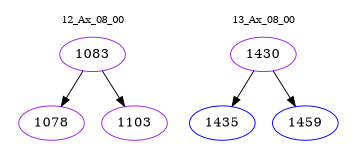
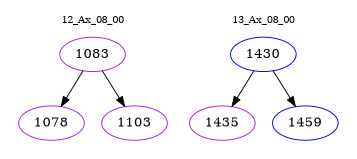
  digraph {
    node [color=purple]
    edge [color=black]
    n1 [label=1083]
    n2 [label=1078]
    n3 [label=1103]
-   n4 [label=1430]
-   n5 [color=blue label=1435]
+   n4 [color=blue label=1430]
+   n5 [label=1435]
    n6 [color=blue label=1459]
    subgraph cluster_1 {
      color=white
      fontsize=10
      label="12_Ax_08_00"
      n1
      n2
      n3
    }
    subgraph cluster_2 {
      color=white
      fontsize=10
      label="13_Ax_08_00"
      n4
      n5
      n6
    }
    n1 -> n2
    n1 -> n3
    n4 -> n5
    n4 -> n6
  }
